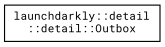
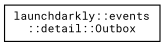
  digraph {
    rankdir=LR
    fontname="Roboto Mono"
-   n1 [color=black fillcolor=white fontname="Roboto Mono" fontsize=10 height=0.2 label="launchdarkly::detail\l::detail::Outbox" shape=record style=filled width=0.4]
+   n1 [color=black fillcolor=white fontname="Roboto Mono" fontsize=10 height=0.2 label="launchdarkly::events\l::detail::Outbox" shape=record style=filled width=0.4]
  }
